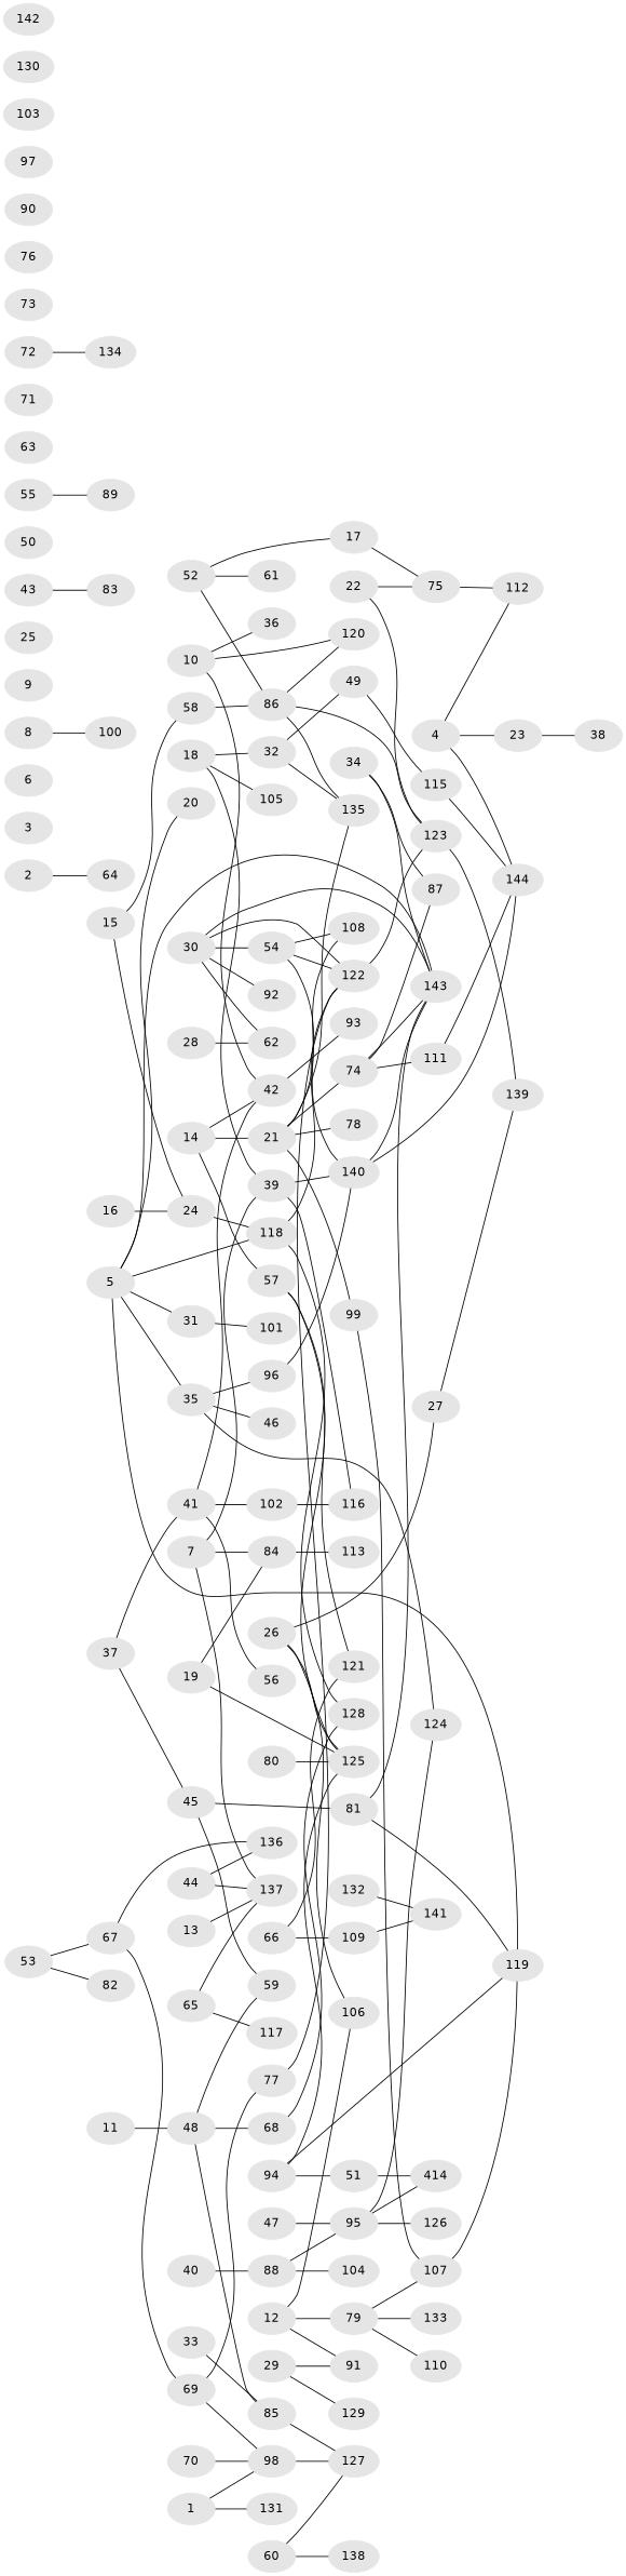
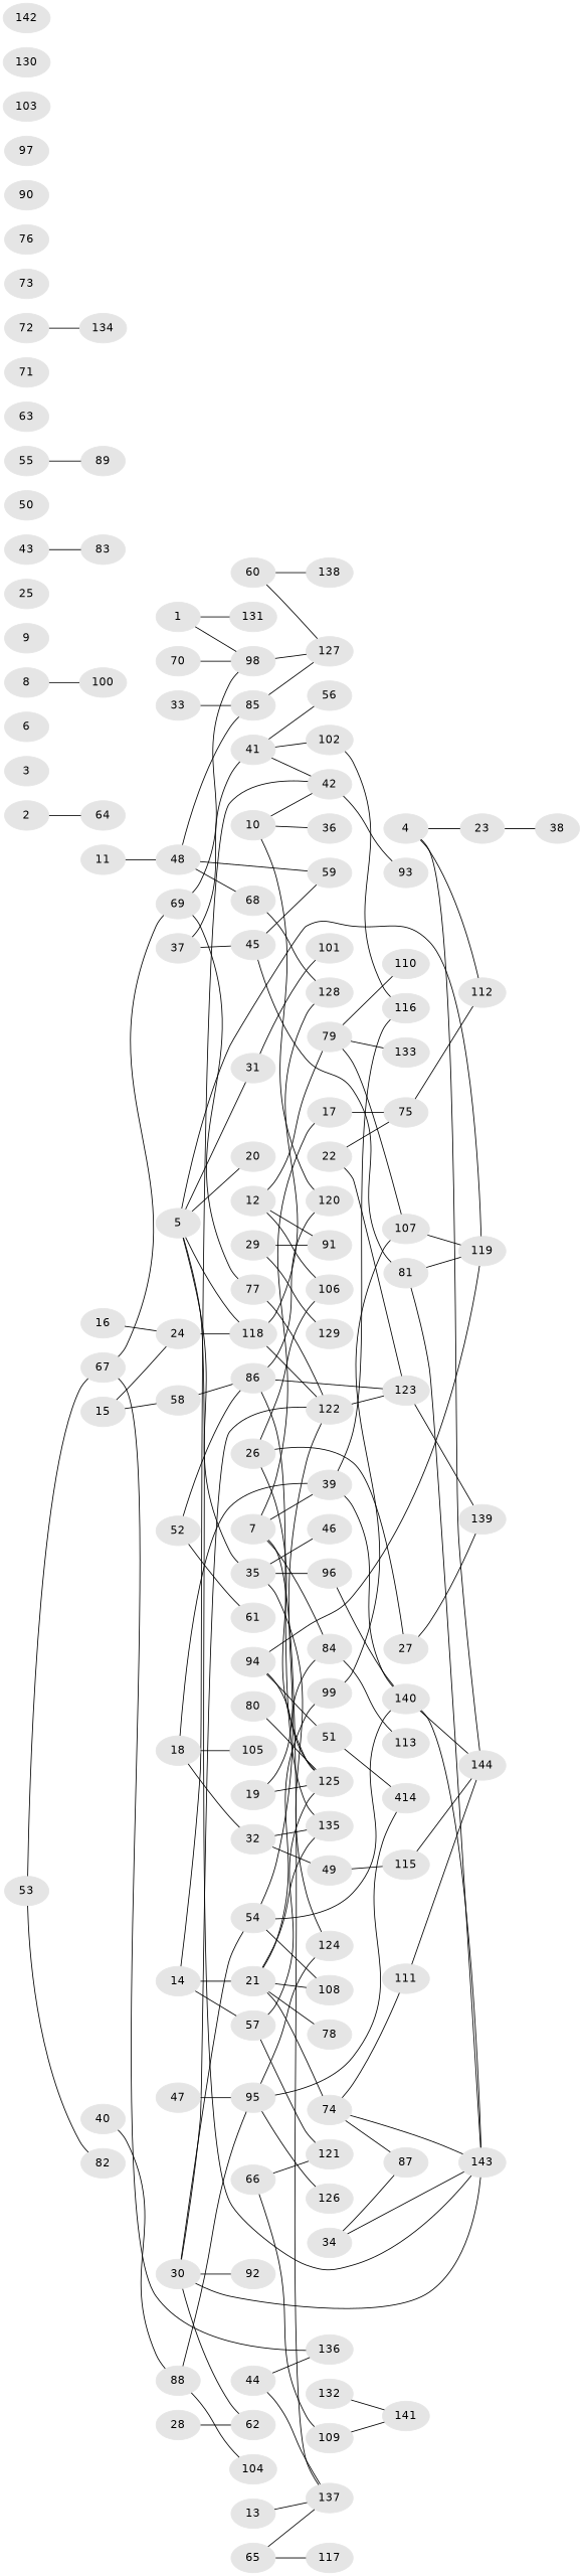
  graph {
    fontname="DejaVu Sans"
    rankdir=LR
    node [color=gray90 fontname="DejaVu Sans" style=filled]
    edge [fontname="DejaVu Sans"]
    1
    98
    131
    127
    2
    64
    3
    4
    23
    112
    144
    38
    5
    20
    31
    35
    118
    119
    143
    101
    46
    96
    124
    122
    128
    6
    7
    17
    39
    84
    137
    75
    116
    140
    113
    8
    100
    9
    10
    36
    42
    120
    93
    11
    48
    85
    59
    68
    12
    79
    91
    106
    107
    110
    133
    13
    14
    21
    57
    74
    78
    99
    108
    135
    125
    121
    15
    24
    58
    86
    16
    18
    32
    105
    49
    19
    87
    111
    22
    123
    139
    25
    26
    27
    28
    62
    29
    129
    30
    54
    92
    115
    33
    34
    37
    41
    45
    56
    102
    81
    40
    88
    95
    104
    43
    83
    44
    136
    47
    n110 [label=414]
    126
    50
    51
    52
    61
    53
    67
    82
    69
    55
    89
    60
    138
    63
    65
    117
    66
    109
    141
    77
    70
    71
    72
    134
    73
    76
    80
    90
    94
    97
    103
    130
    132
    142
    1 -- 98
    1 -- 131
    98 -- 127
    2 -- 64
    4 -- 23
    4 -- 112
    4 -- 144
    23 -- 38
    5 -- 20
    5 -- 31
    5 -- 35
    5 -- 118
    5 -- 119
    5 -- 143
    31 -- 101
    35 -- 46
    35 -- 96
    35 -- 124
    118 -- 122
    118 -- 128
    96 -- 140
    122 -- 123
-   52 -- 17
+   7 -- 17
    7 -- 39
    7 -- 84
    7 -- 137
    17 -- 75
    39 -- 116
    39 -- 140
    84 -- 113
    75 -- 112
    140 -- 144
    140 -- 143
    8 -- 100
    10 -- 36
    10 -- 42
    10 -- 120
    42 -- 93
    11 -- 48
    48 -- 85
    48 -- 59
    48 -- 68
    85 -- 127
    68 -- 128
    12 -- 79
    12 -- 91
    12 -- 106
    79 -- 107
    79 -- 110
    79 -- 133
    107 -- 119
    13 -- 137
    14 -- 42
    14 -- 21
    14 -- 57
    21 -- 74
    21 -- 78
    21 -- 99
    21 -- 108
    21 -- 135
    57 -- 125
    57 -- 121
    74 -- 143
    74 -- 87
    74 -- 111
    99 -- 107
    15 -- 24
    15 -- 58
    24 -- 118
    58 -- 86
    86 -- 120
    86 -- 135
    86 -- 123
    16 -- 24
    18 -- 39
    18 -- 32
    18 -- 105
    32 -- 135
    32 -- 49
    49 -- 115
    19 -- 84
    19 -- 125
    111 -- 144
    22 -- 75
    22 -- 123
    123 -- 139
    26 -- 106
    26 -- 125
    26 -- 27
    27 -- 139
    28 -- 62
    29 -- 91
    29 -- 129
    30 -- 143
    30 -- 122
    30 -- 62
    30 -- 54
    30 -- 92
    54 -- 122
    54 -- 140
    54 -- 108
    115 -- 144
    33 -- 85
    34 -- 143
    34 -- 87
    37 -- 41
    37 -- 45
    41 -- 42
    41 -- 56
    41 -- 102
    45 -- 59
    45 -- 81
    102 -- 116
    81 -- 119
    81 -- 143
    40 -- 88
    88 -- 95
    88 -- 104
    95 -- 124
    95 -- n110
    95 -- 126
    43 -- 83
    44 -- 137
    44 -- 136
    47 -- 95
    51 -- n110
    52 -- 86
    52 -- 61
    53 -- 67
    53 -- 82
    67 -- 136
    67 -- 69
    69 -- 98
    69 -- 77
    55 -- 89
    60 -- 127
    60 -- 138
    65 -- 137
    65 -- 117
    66 -- 121
    66 -- 109
    109 -- 141
    77 -- 122
    70 -- 98
    72 -- 134
    80 -- 125
    94 -- 119
    94 -- 125
    94 -- 51
    132 -- 141
  }
